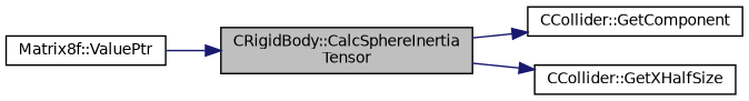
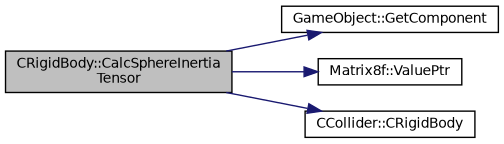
  digraph {
    rankdir=LR
    node [color=black fillcolor=white fontname=Helvetica fontsize=10 shape=record style=filled]
    edge [color=midnightblue fontname=Helvetica fontsize=10 labelfontname=Helvetica labelfontsize=10 style=solid]
    n1 [fillcolor=grey75 fontcolor=black height=0.2 label="CRigidBody::CalcSphereInertia\lTensor" width=0.4]
-   n2 [height=0.2 label="CCollider::GetComponent" width=0.4]
+   n2 [height=0.2 label="GameObject::GetComponent" width=0.4]
    n3 [height=0.2 label="Matrix8f::ValuePtr" width=0.4]
-   n4 [height=0.2 label="CCollider::GetXHalfSize" width=0.4]
+   n4 [height=0.2 label="CCollider::CRigidBody" width=0.4]
    n1 -> n2
-   n3 -> n1
+   n1 -> n3
    n1 -> n4
  }
